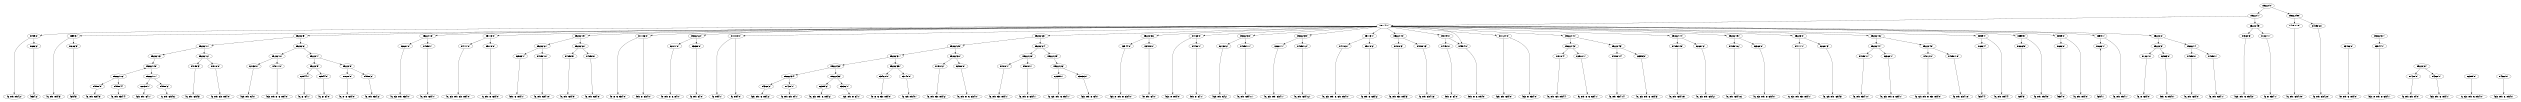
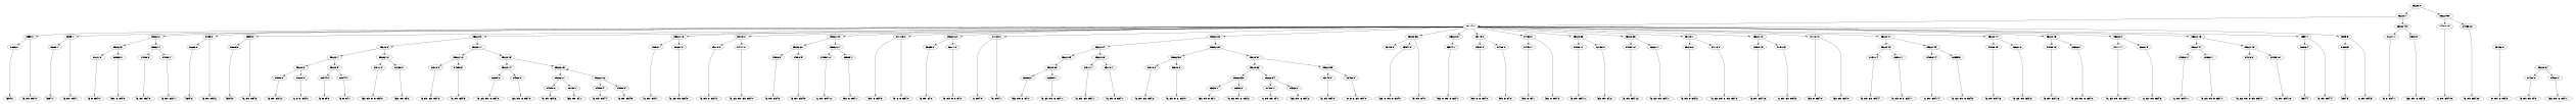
  digraph {
    "L5222(0)"
    "L-686(0)"
    "L-686(1)"
    "L5222(3)"
    "L5222(4)"
    "L-686(2)"
    "L-686(3)"
    "L5222(6)"
    "L5222(11)"
    "L4098(7)"
    "L2681(0)"
    "L5078(0)"
    "L4777(0)"
    "L5222(20)"
    "L5222(21)"
    "L3658(0)"
    "L2071(0)"
    "L5222(24)"
    "L5222(29)"
    "L3409(0)"
    "L3544(0)"
    "L3486(0)"
    "L3544(1)"
    "L4594(0)"
    "L4750(0)"
    "L4750(1)"
    "L4098(11)"
    "L2138(2)"
    "L4098(12)"
    "L2681(1)"
    "L5078(2)"
    "L4776(0)"
    "L4098(13)"
    "L1910(3)"
    "L5222(42)"
    "L5222(43)"
    "L4098(15)"
    "L2681(2)"
    "L4098(16)"
    "L2368(0)"
    "L4777(1)"
    "L2681(3)"
    "L5222(47)"
    "L5222(48)"
    "L-686(4)"
    "L-686(5)"
    "L5222(1)"
    "L5222(50)"
    "L5174(0)"
    "L5222(49)"
    "L4098(19)"
    "L4098(20)"
    "L859(0)"
    "L859(1)"
    "L5222(2)"
    n56 [label="L759(2)"]
    "L859(3)"
    "L5222(5)"
    "L5222(18)"
    "L5113(0)"
    "L5222(19)"
    "L-1106(0)"
    "L5222(22)"
    "L-1108(0)"
    "L5222(23)"
    "L5222(36)"
    "L5222(37)"
    "L5179(0)"
    "L4768(0)"
    "L5222(38)"
    "L5222(39)"
    "L5113(1)"
    "L5222(40)"
    "L-1124(0)"
    "L5222(41)"
    "L5222(44)"
    "L5222(45)"
    "L5223(0)"
    "L5222(46)"
    "L859(4)"
    "L859(5)"
    "L1221(1)"
    "L4360(3)"
    "L1221(0)"
    "L2583(0)"
    "L4098(0)"
    "L4098(1)"
    "L5222(7)"
    "L5222(10)"
    "L5222(12)"
    "L5222(13)"
    "L4098(8)"
    "L4098(9)"
    "L4098(10)"
    "L2583(1)"
    "L5222(25)"
    "L5222(28)"
    "L5222(30)"
    "L5222(31)"
    "L1910(4)"
    "L2900(1)"
    "L4098(14)"
    "L2395(3)"
    "L4098(17)"
    "L2368(1)"
    "L4072(0)"
    "L4098(18)"
    "L5222(8)"
    "L5222(9)"
    "L4811(0)"
    "L2138(0)"
    "L1910(0)"
    "L4098(3)"
+   "L5222(14)"
    "L5222(15)"
    "L5222(26)"
    "L5222(27)"
    "L1910(1)"
    "L5078(1)"
    "L1910(2)"
    "L2900(0)"
    "L5222(32)"
    "L5222(35)"
    "L4098(2)"
    "L1820(0)"
    "L2544(0)"
    "L2544(1)"
    "L2395(0)"
    "L4360(0)"
    "L5222(16)"
    "L5222(17)"
    "L3836(0)"
    "L2395(1)"
    "L1420(0)"
    "L4360(1)"
    "L5222(33)"
    "L5222(34)"
    "L3740(0)"
    "L3460(0)"
    "L4098(4)"
    "L4098(5)"
    "L4098(6)"
    "L2138(1)"
    "L3836(1)"
    "L2395(2)"
    "L1420(1)"
    "L4360(2)"
    "[Gis](0)"
    "[C  Dis  Ais](0)"
    "[Gis](1)"
    "[C  Dis  Ais](1)"
    "[C  F  Gis](0)"
    "[Dis  G  Ais](0)"
    "[C  Dis  Gis](0)"
    "[C  Dis  Gis](1)"
    "[Gis](2)"
    "[C  Dis  Ais](2)"
    "[Gis](3)"
    "[C  Dis  Ais](3)"
    "[C  Dis  Gis](2)"
    "[C  D  F  Gis](0)"
    "[C  E  G](0)"
    "[C  E  G](1)"
    "[Cis  Dis  F  G  Ais](0)"
    "[Cis  Dis  G](0)"
    "[C  Dis  Gis  Ais](0)"
    "[C  Dis  Gis](3)"
    "[C  Cis  Dis  G  Ais](0)"
    "[Cis  Dis  G  Ais](0)"
    "[C  Dis  Gis](4)"
    "[C  Dis  Gis](5)"
    "[C  Dis  Gis](6)"
    "[Cis  Dis  G](1)"
    "[C  Dis  Gis](7)"
    "[C  Cis  Dis  Gis](0)"
    "[C  Dis  F  Gis](0)"
    "[C  Cis  Dis  Gis  Ais](0)"
    "[C  Dis  Gis](8)"
    "[C  Dis  Gis](9)"
    "[C  Dis  Gis](10)"
    "[Dis  G  Ais](1)"
    "[Dis  F  Gis](0)"
    "[D  F  G  Gis](0)"
    "[C  Dis  G](0)"
    "[D  Dis  F  G  B](0)"
    "[C  Dis](0)"
    "[C  Dis](1)"
    "[Cis  Dis  F  G](0)"
    "[C  Cis  Dis  G  Ais](1)"
    "[C  Dis  Fis  A](0)"
    "[Cis  Dis  G  Ais](1)"
    "[C  Dis  Gis  Ais](1)"
    "[C  Dis  F  Gis](1)"
    "[C  Dis  Gis  Ais](2)"
    "[C  Dis  F  G  Gis](0)"
    "[Cis  Dis  F  G](1)"
    "[C  Cis  Dis  G  Ais](2)"
    "[C  Dis  Fis  A](1)"
    "[Cis  Dis  G  Ais](2)"
    "[C  Gis  Ais](0)"
    "[D  F  G  Gis  Ais](0)"
    "[D  Dis  G](0)"
    "[Cis  D  Dis  F  Gis](0)"
    "[D  Dis  G  Ais](0)"
    "[Cis  D  Dis  F  Gis](1)"
    "[Dis  F  G  Ais](0)"
    "[Dis  F  G](0)"
    "[Dis  F  G](1)"
    "[Cis  D  Dis](0)"
    "[C  Dis  Gis](11)"
    "[Cis  Dis  G](2)"
    "[C  Dis  Gis](12)"
    "[C  Cis  Dis  Gis](1)"
    "[C  Dis  F  Gis](2)"
    "[C  Cis  Dis  G  Gis  Ais](0)"
    "[C  Dis  Gis](13)"
    "[C  Dis  Gis  Ais](3)"
    "[Cis  F  Gis](0)"
    "[Cis  Fis  Gis](0)"
    "[C  Dis  Gis  Ais](4)"
    "[C  Dis  F  G  Gis](1)"
    "[C  Dis  Gis](14)"
    "[C  Cis  Dis  G  Ais](3)"
    "[C  Dis  Gis](15)"
    "[C  Cis  Dis  Gis](2)"
    "[C  Dis  Gis](16)"
    "[C  Cis  Dis  F  Gis](0)"
    "[C  Cis  Dis  Gis  Ais](1)"
    "[C  Cis  Dis  Gis](3)"
    "[C  Dis  Gis](17)"
    "[C  Cis  Dis  F  Gis](1)"
    "[C  Cis  Dis  F  Gis  Ais](0)"
    "[C  Dis  Gis](18)"
    "[Gis](4)"
    "[C  Dis  Ais](4)"
    "[Gis](5)"
    "[C  Dis  Ais](5)"
    "[C  F  Gis](1)"
    "[Cis  Dis  G  Ais](3)"
    "[C  Dis  Gis](19)"
    "[C  Dis  Gis](20)"
    subgraph sub_1 {
      rank=min
      "L5222(0)"
    }
    subgraph sub_2 {
      rank=same
      "L-686(0)"
      "L-686(1)"
      "L5222(3)"
      "L5222(4)"
      "L-686(2)"
      "L-686(3)"
      "L5222(6)"
      "L5222(11)"
      "L4098(7)"
      "L2681(0)"
      "L5078(0)"
      "L4777(0)"
      "L5222(20)"
      "L5222(21)"
      "L3658(0)"
      "L2071(0)"
      "L5222(24)"
      "L5222(29)"
      "L3409(0)"
      "L3544(0)"
      "L3486(0)"
      "L3544(1)"
      "L4594(0)"
      "L4750(0)"
      "L4750(1)"
      "L4098(11)"
      "L2138(2)"
      "L4098(12)"
      "L2681(1)"
      "L5078(2)"
      "L4776(0)"
      "L4098(13)"
      "L1910(3)"
      "L5222(42)"
      "L5222(43)"
      "L4098(15)"
      "L2681(2)"
      "L4098(16)"
      "L2368(0)"
      "L4777(1)"
      "L2681(3)"
      "L5222(47)"
      "L5222(48)"
      "L-686(4)"
      "L-686(5)"
    }
    subgraph sub_3 {
      rank=same
      "L5222(1)"
      "L5222(50)"
    }
    subgraph sub_4 {
      rank=same
      "L5174(0)"
      "L5222(49)"
      "L4098(19)"
      "L4098(20)"
    }
    subgraph sub_5 {
      rank=same
      "L859(0)"
      "L859(1)"
      "L5222(2)"
      n56
      "L859(3)"
      "L5222(5)"
      "L5222(18)"
      "L5113(0)"
      "L5222(19)"
      "L-1106(0)"
      "L5222(22)"
      "L-1108(0)"
      "L5222(23)"
      "L5222(36)"
      "L5222(37)"
      "L5179(0)"
      "L4768(0)"
      "L5222(38)"
      "L5222(39)"
      "L5113(1)"
      "L5222(40)"
      "L-1124(0)"
      "L5222(41)"
      "L5222(44)"
      "L5222(45)"
      "L5223(0)"
      "L5222(46)"
      "L859(4)"
      "L859(5)"
      "L1221(1)"
      "L4360(3)"
    }
    subgraph sub_6 {
      rank=same
      "L1221(0)"
      "L2583(0)"
      "L4098(0)"
      "L4098(1)"
      "L5222(7)"
      "L5222(10)"
      "L5222(12)"
      "L5222(13)"
      "L4098(8)"
      "L4098(9)"
      "L4098(10)"
      "L2583(1)"
      "L5222(25)"
      "L5222(28)"
      "L5222(30)"
      "L5222(31)"
      "L1910(4)"
      "L2900(1)"
      "L4098(14)"
      "L2395(3)"
      "L4098(17)"
      "L2368(1)"
      "L4072(0)"
      "L4098(18)"
    }
    subgraph sub_7 {
      rank=same
      "L5222(8)"
      "L5222(9)"
      "L4811(0)"
      "L2138(0)"
      "L1910(0)"
      "L4098(3)"
+     "L5222(14)"
      "L5222(15)"
      "L5222(26)"
      "L5222(27)"
      "L1910(1)"
      "L5078(1)"
      "L1910(2)"
      "L2900(0)"
      "L5222(32)"
      "L5222(35)"
    }
    subgraph sub_8 {
      rank=same
      "L4098(2)"
      "L1820(0)"
      "L2544(0)"
      "L2544(1)"
      "L2395(0)"
      "L4360(0)"
      "L5222(16)"
      "L5222(17)"
      "L3836(0)"
      "L2395(1)"
      "L1420(0)"
      "L4360(1)"
      "L5222(33)"
      "L5222(34)"
      "L3740(0)"
      "L3460(0)"
    }
    subgraph sub_9 {
      rank=same
      "L4098(4)"
      "L4098(5)"
      "L4098(6)"
      "L2138(1)"
      "L3836(1)"
      "L2395(2)"
      "L1420(1)"
      "L4360(2)"
    }
    subgraph sub_10 {
      rank=max
      "[Gis](0)"
      "[C  Dis  Ais](0)"
      "[Gis](1)"
      "[C  Dis  Ais](1)"
      "[C  F  Gis](0)"
      "[Dis  G  Ais](0)"
      "[C  Dis  Gis](0)"
      "[C  Dis  Gis](1)"
      "[Gis](2)"
      "[C  Dis  Ais](2)"
      "[Gis](3)"
      "[C  Dis  Ais](3)"
      "[C  Dis  Gis](2)"
      "[C  D  F  Gis](0)"
      "[C  E  G](0)"
      "[C  E  G](1)"
      "[Cis  Dis  F  G  Ais](0)"
      "[Cis  Dis  G](0)"
      "[C  Dis  Gis  Ais](0)"
      "[C  Dis  Gis](3)"
      "[C  Cis  Dis  G  Ais](0)"
      "[Cis  Dis  G  Ais](0)"
      "[C  Dis  Gis](4)"
      "[C  Dis  Gis](5)"
      "[C  Dis  Gis](6)"
      "[Cis  Dis  G](1)"
      "[C  Dis  Gis](7)"
      "[C  Cis  Dis  Gis](0)"
      "[C  Dis  F  Gis](0)"
      "[C  Cis  Dis  Gis  Ais](0)"
      "[C  Dis  Gis](8)"
      "[C  Dis  Gis](9)"
      "[C  Dis  Gis](10)"
      "[Dis  G  Ais](1)"
      "[Dis  F  Gis](0)"
      "[D  F  G  Gis](0)"
      "[C  Dis  G](0)"
      "[D  Dis  F  G  B](0)"
      "[C  Dis](0)"
      "[C  Dis](1)"
      "[Cis  Dis  F  G](0)"
      "[C  Cis  Dis  G  Ais](1)"
      "[C  Dis  Fis  A](0)"
      "[Cis  Dis  G  Ais](1)"
      "[C  Dis  Gis  Ais](1)"
      "[C  Dis  F  Gis](1)"
      "[C  Dis  Gis  Ais](2)"
      "[C  Dis  F  G  Gis](0)"
      "[Cis  Dis  F  G](1)"
      "[C  Cis  Dis  G  Ais](2)"
      "[C  Dis  Fis  A](1)"
      "[Cis  Dis  G  Ais](2)"
      "[C  Gis  Ais](0)"
      "[D  F  G  Gis  Ais](0)"
      "[D  Dis  G](0)"
      "[Cis  D  Dis  F  Gis](0)"
      "[D  Dis  G  Ais](0)"
      "[Cis  D  Dis  F  Gis](1)"
      "[Dis  F  G  Ais](0)"
      "[Dis  F  G](0)"
      "[Dis  F  G](1)"
      "[Cis  D  Dis](0)"
      "[C  Dis  Gis](11)"
      "[Cis  Dis  G](2)"
      "[C  Dis  Gis](12)"
      "[C  Cis  Dis  Gis](1)"
      "[C  Dis  F  Gis](2)"
      "[C  Cis  Dis  G  Gis  Ais](0)"
      "[C  Dis  Gis](13)"
      "[C  Dis  Gis  Ais](3)"
      "[Cis  F  Gis](0)"
      "[Cis  Fis  Gis](0)"
      "[C  Dis  Gis  Ais](4)"
      "[C  Dis  F  G  Gis](1)"
      "[C  Dis  Gis](14)"
      "[C  Cis  Dis  G  Ais](3)"
      "[C  Dis  Gis](15)"
      "[C  Cis  Dis  Gis](2)"
      "[C  Dis  Gis](16)"
      "[C  Cis  Dis  F  Gis](0)"
      "[C  Cis  Dis  Gis  Ais](1)"
      "[C  Cis  Dis  Gis](3)"
      "[C  Dis  Gis](17)"
      "[C  Cis  Dis  F  Gis](1)"
      "[C  Cis  Dis  F  Gis  Ais](0)"
      "[C  Dis  Gis](18)"
      "[Gis](4)"
      "[C  Dis  Ais](4)"
      "[Gis](5)"
      "[C  Dis  Ais](5)"
      "[C  F  Gis](1)"
      "[Cis  Dis  G  Ais](3)"
      "[C  Dis  Gis](19)"
      "[C  Dis  Gis](20)"
    }
    "L5222(0)" -> "L5222(1)"
    "L5222(0)" -> "L5222(50)"
    "L-686(0)" -> "[Gis](0)"
-   "[Gis](1)" -> "L-686(1)"
+   "L-686(1)" -> "[Gis](1)"
    "L5222(3)" -> "L1221(0)"
    "L5222(3)" -> "L2583(0)"
    "L5222(4)" -> "L4098(0)"
    "L5222(4)" -> "L4098(1)"
    "L-686(2)" -> "[Gis](2)"
    "L-686(3)" -> "[Gis](3)"
    "L5222(6)" -> "L5222(7)"
    "L5222(6)" -> "L5222(10)"
    "L5222(11)" -> "L5222(12)"
    "L5222(11)" -> "L5222(13)"
    "L4098(7)" -> "[C  Dis  Gis](7)"
    "L2681(0)" -> "[C  Cis  Dis  Gis](0)"
    "L5078(0)" -> "[C  Dis  F  Gis](0)"
    "L4777(0)" -> "[C  Cis  Dis  Gis  Ais](0)"
    "L5222(20)" -> "L4098(8)"
    "L5222(20)" -> "L4098(9)"
    "L5222(21)" -> "L4098(10)"
    "L5222(21)" -> "L2583(1)"
    "L3658(0)" -> "[C  Dis  G](0)"
    "L2071(0)" -> "[D  Dis  F  G  B](0)"
    "L5222(24)" -> "L5222(25)"
    "L5222(24)" -> "L5222(28)"
    "L5222(29)" -> "L5222(30)"
    "L5222(29)" -> "L5222(31)"
-   "L3409(0)" -> "[D  Dis  G](0)"
+   "L5222(36)" -> "[D  Dis  G](0)"
    "L3544(0)" -> "[Cis  D  Dis  F  Gis](0)"
    "L3486(0)" -> "[D  Dis  G  Ais](0)"
    "L3544(1)" -> "[Cis  D  Dis  F  Gis](1)"
    "L4594(0)" -> "[Dis  F  G  Ais](0)"
    "L4750(0)" -> "[Dis  F  G](0)"
    "L4750(1)" -> "[Dis  F  G](1)"
    "L4098(11)" -> "[C  Dis  Gis](11)"
    "L2138(2)" -> "[Cis  Dis  G](2)"
    "L4098(12)" -> "[C  Dis  Gis](12)"
    "L2681(1)" -> "[C  Cis  Dis  Gis](1)"
    "L5078(2)" -> "[C  Dis  F  Gis](2)"
    "L4776(0)" -> "[C  Cis  Dis  G  Gis  Ais](0)"
    "L4098(13)" -> "[C  Dis  Gis](13)"
    "L1910(3)" -> "[C  Dis  Gis  Ais](3)"
    "L5222(42)" -> "L1910(4)"
    "L5222(42)" -> "L2900(1)"
    "L5222(43)" -> "L4098(14)"
    "L5222(43)" -> "L2395(3)"
    "L4098(15)" -> "[C  Dis  Gis](15)"
    "L2681(2)" -> "[C  Cis  Dis  Gis](2)"
    "L4098(16)" -> "[C  Dis  Gis](16)"
    "L2368(0)" -> "[C  Cis  Dis  F  Gis](0)"
    "L4777(1)" -> "[C  Cis  Dis  Gis  Ais](1)"
    "L2681(3)" -> "[C  Cis  Dis  Gis](3)"
    "L5222(47)" -> "L4098(17)"
    "L5222(47)" -> "L2368(1)"
    "L5222(48)" -> "L4072(0)"
    "L5222(48)" -> "L4098(18)"
    "L-686(4)" -> "[Gis](4)"
    "L-686(5)" -> "[Gis](5)"
    "L5222(1)" -> "L5174(0)"
    "L5222(1)" -> "L5222(49)"
    "L5222(50)" -> "L4098(19)"
    "L5222(50)" -> "L4098(20)"
    "L5174(0)" -> "L859(0)"
    "L5174(0)" -> "L859(1)"
    "L5174(0)" -> "L5222(2)"
    "L5174(0)" -> n56
    "L5174(0)" -> "L859(3)"
    "L5174(0)" -> "L5222(5)"
    "L5174(0)" -> "L5222(18)"
    "L5174(0)" -> "L5113(0)"
    "L5174(0)" -> "L5222(19)"
    "L5174(0)" -> "L-1106(0)"
    "L5174(0)" -> "L5222(22)"
    "L5174(0)" -> "L-1108(0)"
    "L5174(0)" -> "L5222(23)"
    "L5174(0)" -> "L5222(36)"
-   "L5174(0)" -> "L4594(0)"
+   "L5174(0)" -> "L5222(37)"
    "L5174(0)" -> "L5179(0)"
    "L5174(0)" -> "L4768(0)"
    "L5174(0)" -> "L5222(38)"
    "L5174(0)" -> "L5222(39)"
    "L5174(0)" -> "L5113(1)"
    "L5174(0)" -> "L5222(40)"
    "L5174(0)" -> "L-1124(0)"
    "L5174(0)" -> "L5222(41)"
    "L5174(0)" -> "L5222(44)"
    "L5174(0)" -> "L5222(45)"
    "L5174(0)" -> "L5223(0)"
    "L5174(0)" -> "L5222(46)"
    "L5174(0)" -> "L859(4)"
    "L5174(0)" -> "L859(5)"
    "L5222(49)" -> "L1221(1)"
    "L5222(49)" -> "L4360(3)"
    "L4098(19)" -> "[C  Dis  Gis](19)"
    "L4098(20)" -> "[C  Dis  Gis](20)"
    "L859(0)" -> "L-686(0)"
    "L859(0)" -> "[C  Dis  Ais](0)"
    "L859(1)" -> "L-686(1)"
    "L859(1)" -> "[C  Dis  Ais](1)"
    "L5222(2)" -> "L5222(3)"
    "L5222(2)" -> "L5222(4)"
    n56 -> "L-686(2)"
    n56 -> "[C  Dis  Ais](2)"
    "L859(3)" -> "L-686(3)"
    "L859(3)" -> "[C  Dis  Ais](3)"
    "L5222(5)" -> "L5222(6)"
    "L5222(5)" -> "L5222(11)"
    "L5222(18)" -> "L4098(7)"
    "L5222(18)" -> "L2681(0)"
    "L5113(0)" -> "L5078(0)"
    "L5113(0)" -> "L4777(0)"
    "L5222(19)" -> "L5222(20)"
    "L5222(19)" -> "L5222(21)"
    "L-1106(0)" -> "[Dis  F  Gis](0)"
    "L-1106(0)" -> "[D  F  G  Gis](0)"
    "L5222(22)" -> "L3658(0)"
    "L5222(22)" -> "L2071(0)"
    "L-1108(0)" -> "[C  Dis](0)"
    "L-1108(0)" -> "[C  Dis](1)"
    "L5222(23)" -> "L5222(24)"
    "L5222(23)" -> "L5222(29)"
    "L5222(36)" -> "L3409(0)"
    "L5222(36)" -> "L3544(0)"
    "L5222(37)" -> "L3544(1)"
    "L5179(0)" -> "L4594(0)"
    "L5179(0)" -> "L4750(0)"
    "L4768(0)" -> "L4750(1)"
    "L4768(0)" -> "[Cis  D  Dis](0)"
    "L5222(38)" -> "L4098(11)"
    "L5222(38)" -> "L2138(2)"
    "L5222(39)" -> "L4098(12)"
    "L5222(39)" -> "L2681(1)"
    "L5113(1)" -> "L5078(2)"
    "L5113(1)" -> "L4776(0)"
    "L5222(40)" -> "L4098(13)"
    "L5222(40)" -> "L1910(3)"
    "L-1124(0)" -> "[Cis  F  Gis](0)"
    "L-1124(0)" -> "[Cis  Fis  Gis](0)"
    "L5222(41)" -> "L5222(42)"
    "L5222(41)" -> "L5222(43)"
    "L5222(44)" -> "L4098(15)"
    "L5222(44)" -> "L2681(2)"
    "L5222(45)" -> "L4098(16)"
    "L5222(45)" -> "L2368(0)"
    "L5223(0)" -> "L4777(1)"
    "L5223(0)" -> "L2681(3)"
    "L5222(46)" -> "L5222(47)"
    "L5222(46)" -> "L5222(48)"
    "L859(4)" -> "L-686(4)"
    "L859(4)" -> "[C  Dis  Ais](4)"
    "L859(5)" -> "L-686(5)"
    "L859(5)" -> "[C  Dis  Ais](5)"
    "L1221(1)" -> "[C  F  Gis](1)"
    "L4360(3)" -> "[Cis  Dis  G  Ais](3)"
    "L1221(0)" -> "[C  F  Gis](0)"
    "L2583(0)" -> "[Dis  G  Ais](0)"
    "L4098(0)" -> "[C  Dis  Gis](0)"
    "L4098(1)" -> "[C  Dis  Gis](1)"
    "L5222(7)" -> "L5222(8)"
    "L5222(7)" -> "L5222(9)"
    "L5222(10)" -> "L4811(0)"
    "L5222(10)" -> "L2138(0)"
    "L5222(12)" -> "L1910(0)"
    "L5222(12)" -> "L4098(3)"
+   "L5222(13)" -> "L5222(14)"
    "L5222(13)" -> "L5222(15)"
    "L4098(8)" -> "[C  Dis  Gis](8)"
    "L4098(9)" -> "[C  Dis  Gis](9)"
    "L4098(10)" -> "[C  Dis  Gis](10)"
    "L2583(1)" -> "[Dis  G  Ais](1)"
    "L5222(25)" -> "L5222(26)"
    "L5222(28)" -> "L1910(1)"
    "L5222(28)" -> "L5078(1)"
    "L5222(30)" -> "L1910(2)"
    "L5222(30)" -> "L2900(0)"
    "L5222(31)" -> "L5222(32)"
    "L5222(31)" -> "L5222(35)"
    "L1910(4)" -> "[C  Dis  Gis  Ais](4)"
    "L2900(1)" -> "[C  Dis  F  G  Gis](1)"
    "L4098(14)" -> "[C  Dis  Gis](14)"
    "L2395(3)" -> "[C  Cis  Dis  G  Ais](3)"
    "L4098(17)" -> "[C  Dis  Gis](17)"
    "L2368(1)" -> "[C  Cis  Dis  F  Gis](1)"
    "L4072(0)" -> "[C  Cis  Dis  F  Gis  Ais](0)"
    "L4098(18)" -> "[C  Dis  Gis](18)"
    "L5222(8)" -> "L4098(2)"
    "L5222(8)" -> "L1820(0)"
    "L5222(9)" -> "L2544(0)"
    "L5222(9)" -> "L2544(1)"
    "L4811(0)" -> "[Cis  Dis  F  G  Ais](0)"
    "L2138(0)" -> "[Cis  Dis  G](0)"
    "L1910(0)" -> "[C  Dis  Gis  Ais](0)"
    "L4098(3)" -> "[C  Dis  Gis](3)"
+   "L5222(14)" -> "L2395(0)"
+   "L5222(14)" -> "L4360(0)"
    "L5222(15)" -> "L5222(17)"
    "L5222(26)" -> "L3836(0)"
    "L5222(26)" -> "L2395(1)"
    "L5222(27)" -> "L1420(0)"
    "L5222(27)" -> "L4360(1)"
    "L1910(1)" -> "[C  Dis  Gis  Ais](1)"
    "L5078(1)" -> "[C  Dis  F  Gis](1)"
    "L1910(2)" -> "[C  Dis  Gis  Ais](2)"
    "L2900(0)" -> "[C  Dis  F  G  Gis](0)"
    "L5222(32)" -> "L5222(33)"
    "L5222(32)" -> "L5222(34)"
    "L5222(35)" -> "L3740(0)"
    "L5222(35)" -> "L3460(0)"
    "L4098(2)" -> "[C  Dis  Gis](2)"
    "L1820(0)" -> "[C  D  F  Gis](0)"
    "L2544(0)" -> "[C  E  G](0)"
    "L2544(1)" -> "[C  E  G](1)"
    "L2395(0)" -> "[C  Cis  Dis  G  Ais](0)"
    "L4360(0)" -> "[Cis  Dis  G  Ais](0)"
    "L5222(16)" -> "L5222(15)"
    "L5222(16)" -> "L4098(4)"
    "L5222(16)" -> "L4098(5)"
    "L5222(17)" -> "L4098(6)"
    "L5222(17)" -> "L2138(1)"
    "L3836(0)" -> "[Cis  Dis  F  G](0)"
    "L2395(1)" -> "[C  Cis  Dis  G  Ais](1)"
    "L1420(0)" -> "[C  Dis  Fis  A](0)"
    "L4360(1)" -> "[Cis  Dis  G  Ais](1)"
    "L5222(33)" -> "L3836(1)"
    "L5222(33)" -> "L2395(2)"
    "L5222(34)" -> "L1420(1)"
    "L5222(34)" -> "L4360(2)"
    "L3740(0)" -> "[C  Gis  Ais](0)"
    "L3460(0)" -> "[D  F  G  Gis  Ais](0)"
    "L4098(4)" -> "[C  Dis  Gis](4)"
    "L4098(5)" -> "[C  Dis  Gis](5)"
    "L4098(6)" -> "[C  Dis  Gis](6)"
    "L2138(1)" -> "[Cis  Dis  G](1)"
    "L3836(1)" -> "[Cis  Dis  F  G](1)"
    "L2395(2)" -> "[C  Cis  Dis  G  Ais](2)"
    "L1420(1)" -> "[C  Dis  Fis  A](1)"
    "L4360(2)" -> "[Cis  Dis  G  Ais](2)"
  }
